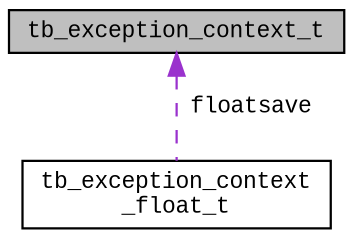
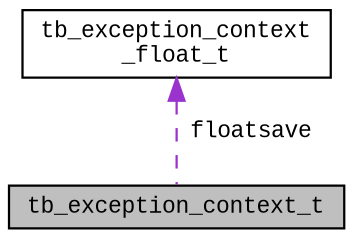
  digraph {
    node [color=black fontname=CourierNew fontsize=10 shape=record style=filled]
    n1 [fillcolor=grey75 fontcolor=black height=0.2 label=tb_exception_context_t width=0.4]
    n2 [fillcolor=white height=0.2 label="tb_exception_context\l_float_t" width=0.4]
-   n1 -> n2 [color=darkorchid3 dir=back fontname=CourierNew fontsize=10 label=" floatsave" labelfontname=CourierNew labelfontsize=10 style=dashed]
+   n2 -> n1 [color=darkorchid3 dir=back fontname=CourierNew fontsize=10 label=" floatsave" labelfontname=CourierNew labelfontsize=10 style=dashed]
  }
